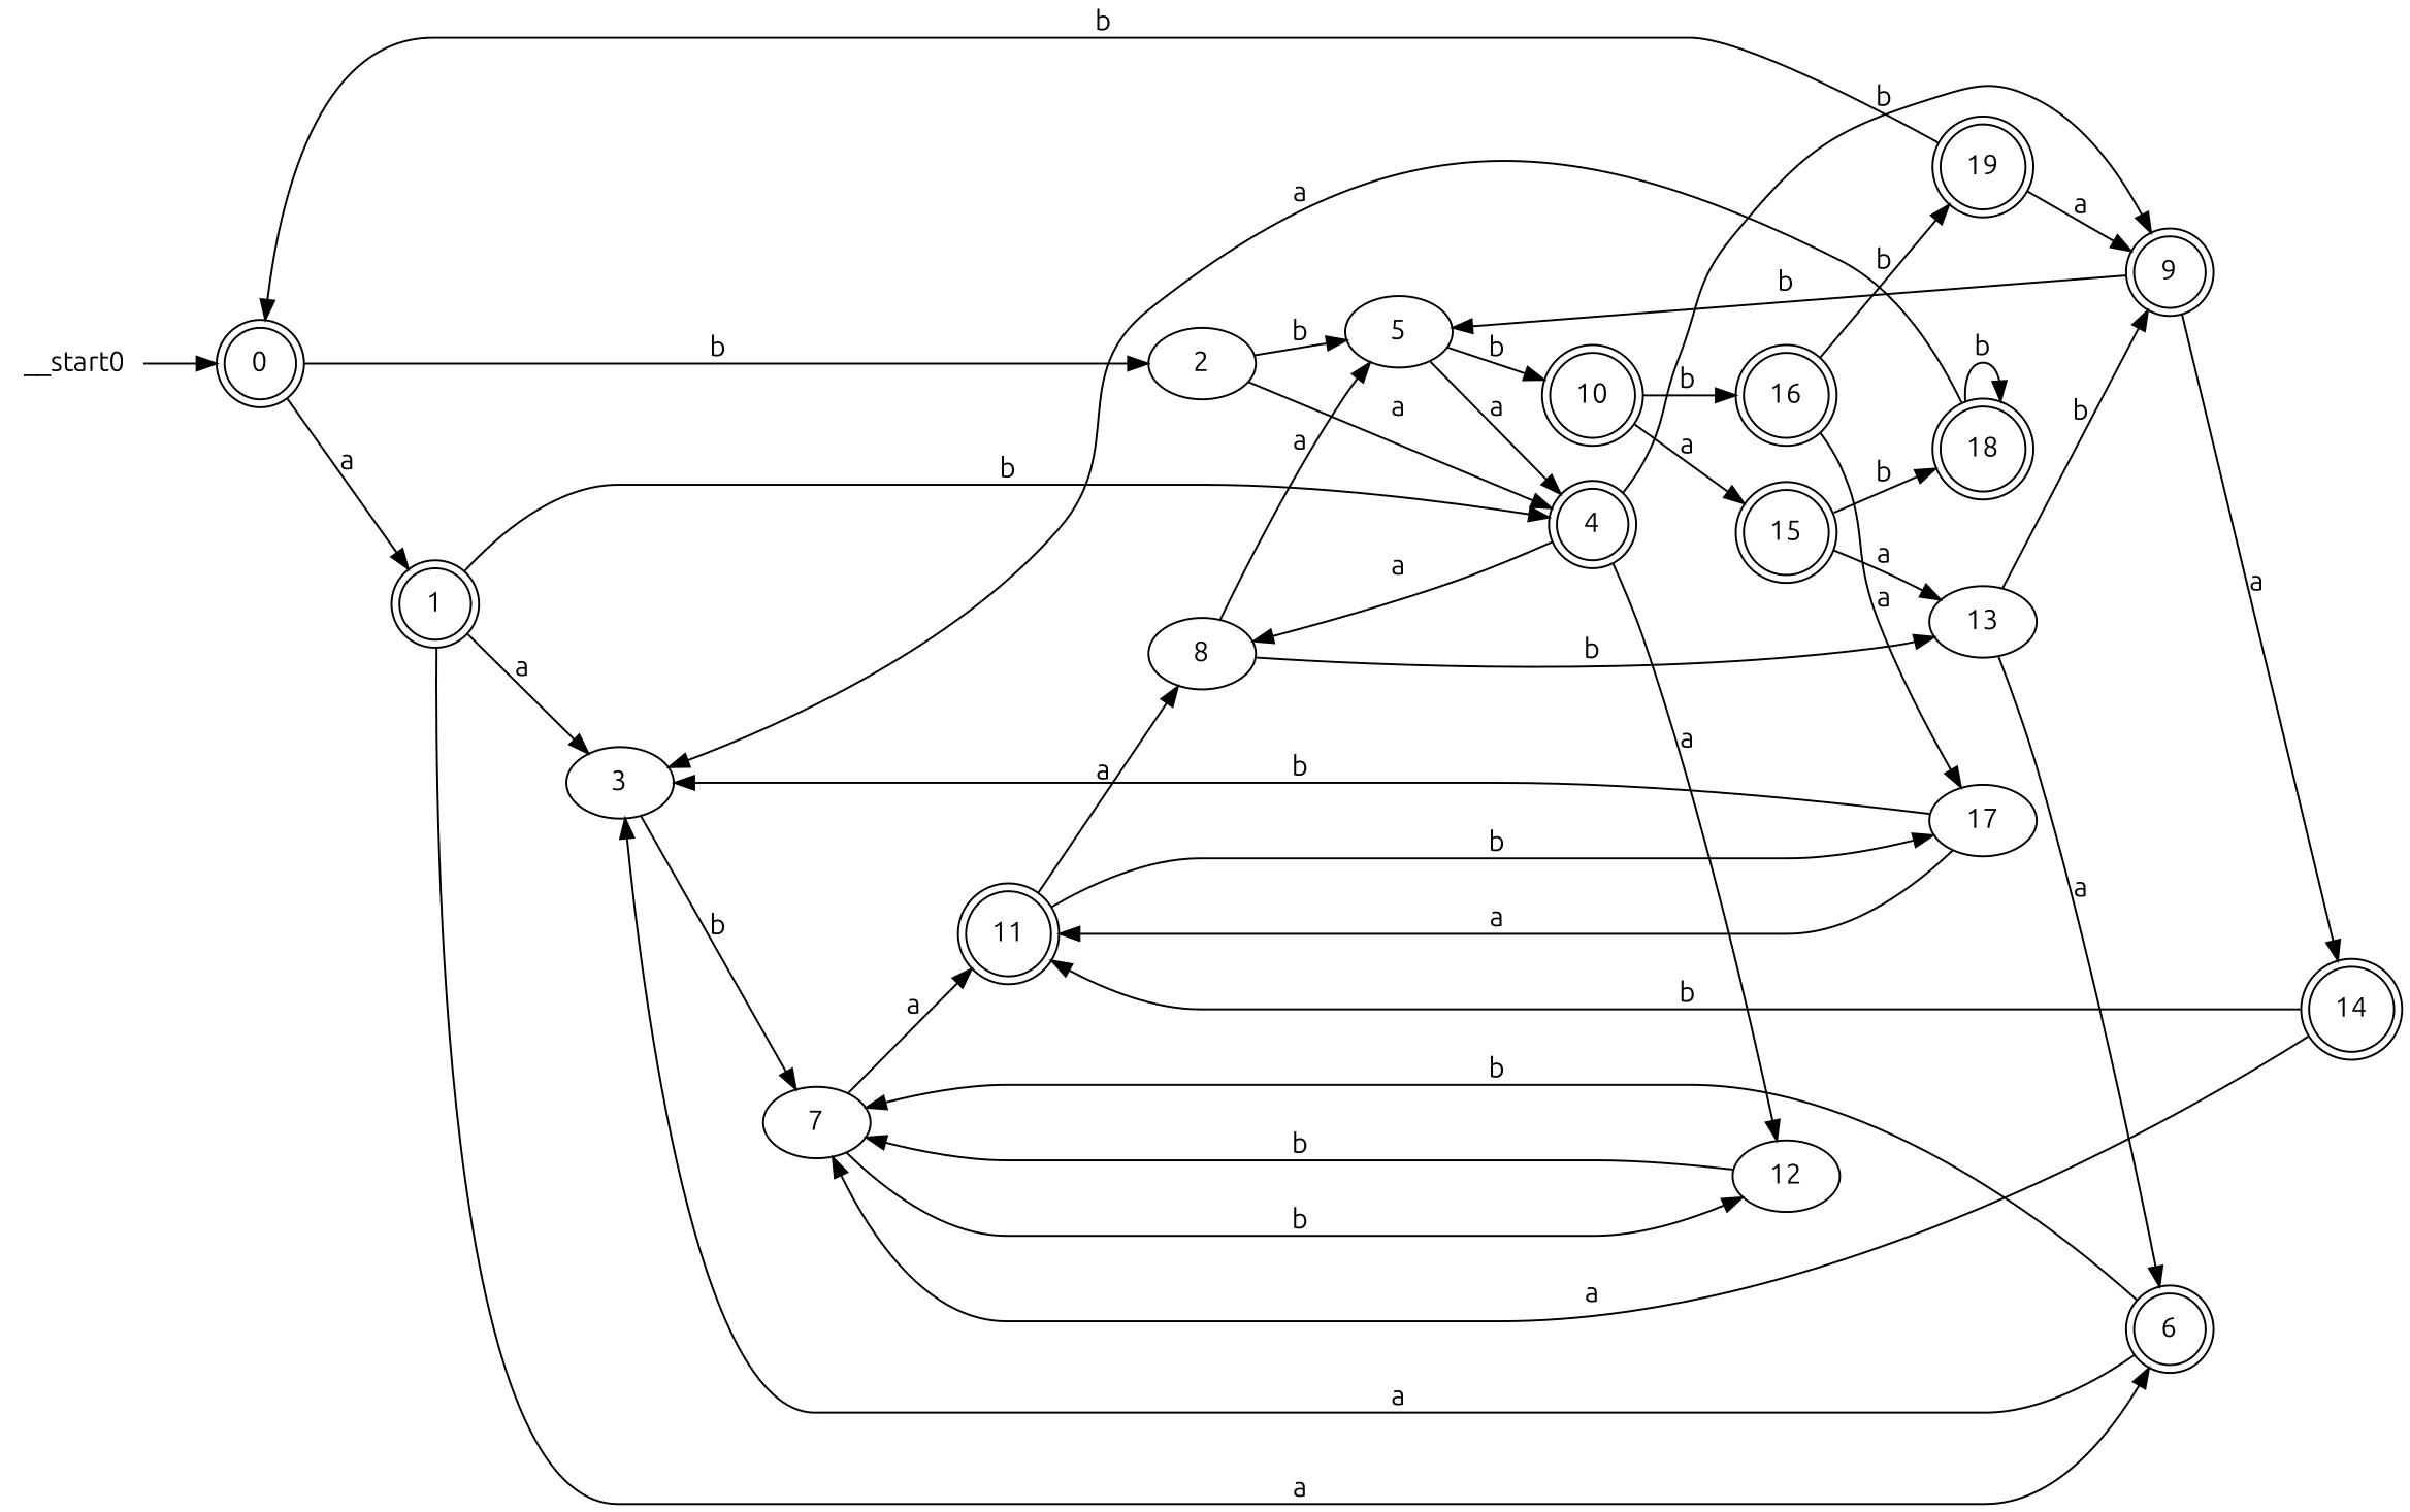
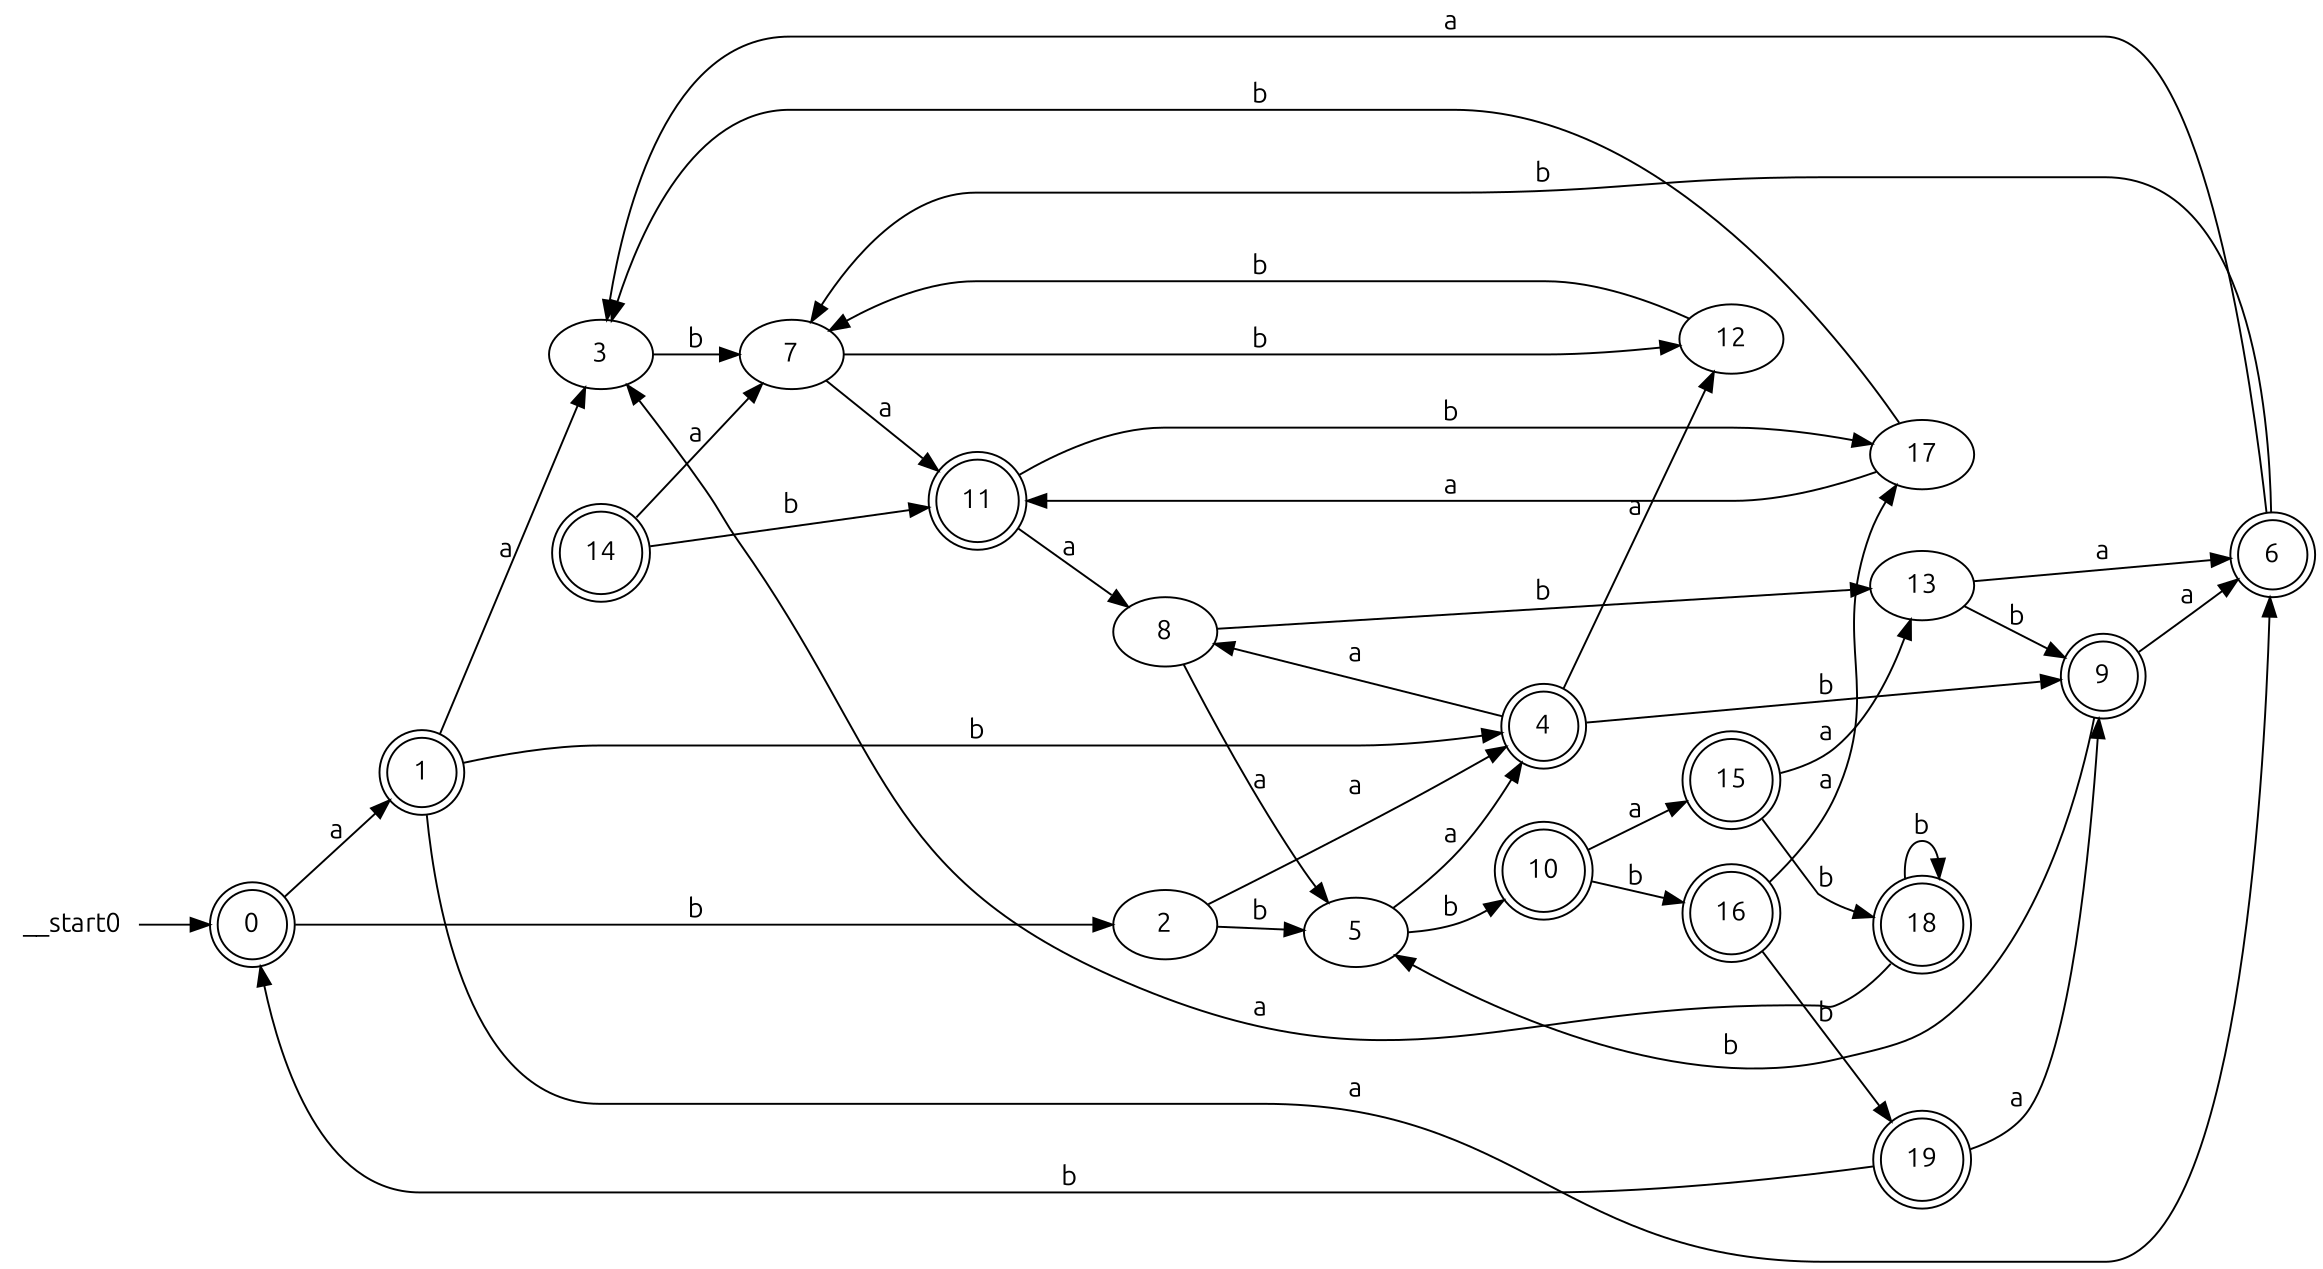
  digraph {
    fontname=Ubuntu
    rankdir=LR
    node [fontname=Ubuntu shape=doublecircle]
    edge [fontname=Ubuntu]
    __start0 [shape=none]
    0
    1
    2 [shape=""]
    3 [shape=""]
    4
    6
    5 [shape=""]
    7 [shape=""]
    8 [shape=""]
    9
    12 [shape=""]
    10
    11
    13 [shape=""]
    14
    15
    16
    17 [shape=""]
    18
    19
    __start0 -> 0
    0 -> 1 [label=a]
    0 -> 2 [label=b]
    1 -> 3 [label=a]
    1 -> 4 [label=b]
    1 -> 6 [label=a]
    2 -> 4 [label=a]
    2 -> 5 [label=b]
    3 -> 7 [label=b]
    4 -> 8 [label=a]
    4 -> 9 [label=b]
    4 -> 12 [label=a]
    6 -> 3 [label=a]
    6 -> 7 [label=b]
    5 -> 4 [label=a]
    5 -> 10 [label=b]
    7 -> 12 [label=b]
    7 -> 11 [label=a]
    8 -> 5 [label=a]
    8 -> 13 [label=b]
    9 -> 5 [label=b]
-   9 -> 14 [label=a]
+   9 -> 6 [label=a]
    12 -> 7 [label=b]
    10 -> 15 [label=a]
    10 -> 16 [label=b]
    11 -> 8 [label=a]
    11 -> 17 [label=b]
    13 -> 6 [label=a]
    13 -> 9 [label=b]
    14 -> 7 [label=a]
    14 -> 11 [label=b]
    15 -> 13 [label=a]
    15 -> 18 [label=b]
    16 -> 17 [label=a]
    16 -> 19 [label=b]
    17 -> 3 [label=b]
    17 -> 11 [label=a]
    18 -> 3 [label=a]
    18 -> 18 [label=b]
    19 -> 0 [label=b]
    19 -> 9 [label=a]
  }
